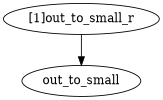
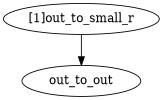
  strict digraph {
-   out_to_small [complexity=0 importance=0.00543182844404 rank=0.0]
+   out_to_small [complexity=0 importance=0.00543182844404 rank=0.0 label=out_to_out]
    "[1]out_to_small_r" [complexity=2 importance=0.0121733730124 rank=0.00608668650618]
    "[1]out_to_small_r" -> out_to_small
  }
